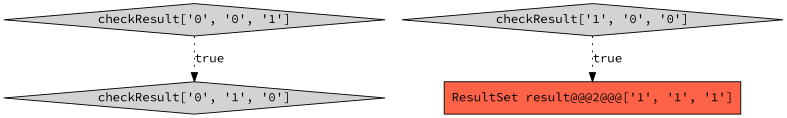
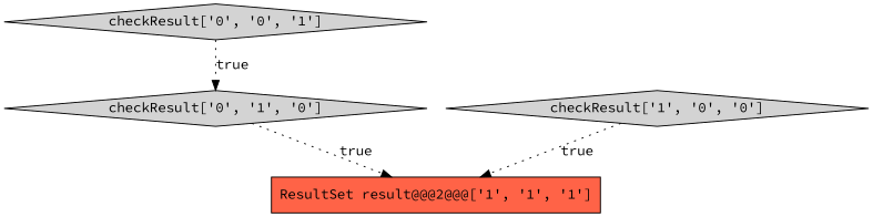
  digraph {
    fontname="Source Code Pro"
    node [fillcolor=lightgray fontname="Source Code Pro" shape=diamond style=filled]
    edge [fontname="Source Code Pro" style=dotted]
    n1 [label="checkResult['0', '0', '1']"]
    n2 [label="checkResult['0', '1', '0']"]
    n3 [fillcolor=tomato label="ResultSet result@@@2@@@['1', '1', '1']" shape=box]
    n4 [label="checkResult['1', '0', '0']"]
    n1 -> n2 [label=true]
+   n2 -> n3 [label=true]
    n4 -> n3 [label=true]
  }
